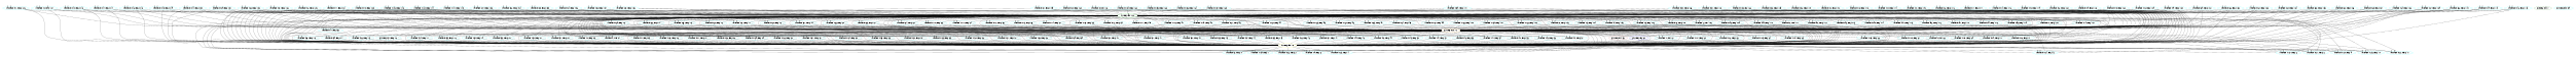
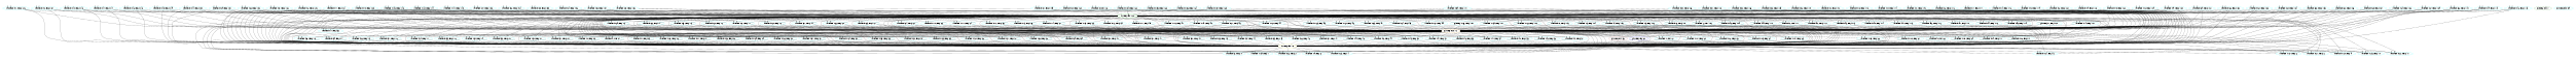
  graph {
    node [color=cyan]
    n1 [label="VarName('t8',temp).0"]
    n2 [label="VarName('t129',temp).1"]
    n3 [label="VarName('t128',temp).2"]
    n4 [label="VarName('t9',temp).3"]
    n5 [label="VarName('t125',temp).4"]
    n6 [label="VarName('t124',temp).5"]
    n7 [label="VarName('t127',temp).6"]
    n8 [color=forestgreen label="ASMReg('edi').7"]
    n9 [label="VarName('t121',temp).8"]
    n10 [label="VarName('t120',temp).9"]
    n11 [label="VarName('t123',temp).10"]
    n12 [label="VarName('t122',temp).11"]
    n13 [color=yellow label="ASMReg('edx').12"]
    n14 [label="VarName('t58',temp).13"]
    n15 [label="VarName('t59',temp).14"]
    n16 [label="VarName('t56',temp).15"]
-   n17 [label="ASMReg('t57',temp).16"]
+   n17 [label="VarName('t57',temp).16"]
    n18 [label="VarName('t54',temp).17"]
    n19 [label="VarName('t55',temp).18"]
    n20 [label="VarName('t52',temp).19"]
    n21 [label="VarName('t53',temp).20"]
    n22 [label="VarName('t50',temp).21"]
    n23 [label="VarName('t51',temp).22"]
    n24 [label="VarName('t0',temp).23"]
    n25 [label="VarName('a',user).24"]
    n26 [label="VarName('t1',temp).25"]
    n27 [label="VarName('t126',temp).26"]
    n28 [label="VarName('t101',temp).27"]
    n29 [label="VarName('t138',temp).28"]
    n30 [label="VarName('t139',temp).29"]
    n31 [label="VarName('t136',temp).30"]
    n32 [label="VarName('t137',temp).31"]
    n33 [label="VarName('t134',temp).32"]
    n34 [label="VarName('t135',temp).33"]
    n35 [label="VarName('t132',temp).34"]
    n36 [label="VarName('t133',temp).35"]
    n37 [label="VarName('t130',temp).36"]
    n38 [label="VarName('t131',temp).37"]
    n39 [label="VarName('t38',temp).38"]
    n40 [label="VarName('t39',temp).39"]
    n41 [label="VarName('t30',temp).40"]
    n42 [label="VarName('t31',temp).41"]
    n43 [label="VarName('t32',temp).42"]
    n44 [label="VarName('t33',temp).43"]
    n45 [label="VarName('t34',temp).44"]
    n46 [label="VarName('t35',temp).45"]
    n47 [label="VarName('t36',temp).46"]
    n48 [label="VarName('t37',temp).47"]
    n49 [label="VarName('t49',temp).48"]
    n50 [label="VarName('t48',temp).49"]
    n51 [label="VarName('t45',temp).50"]
    n52 [label="VarName('t44',temp).51"]
    n53 [label="VarName('t47',temp).52"]
    n54 [label="VarName('t46',temp).53"]
    n55 [label="VarName('t41',temp).54"]
    n56 [label="VarName('t40',temp).55"]
    n57 [label="VarName('t43',temp).56"]
    n58 [label="VarName('t42',temp).57"]
    n59 [color=brown label="ASMReg('esi').58"]
    n60 [label="ASMReg('ebx').59"]
    n61 [color=blue label="ASMReg('esp').60"]
    n62 [label="VarName('z',user).61"]
    n63 [label="VarName('t107',temp).62"]
    n64 [label="VarName('t106',temp).63"]
    n65 [label="VarName('t105',temp).64"]
    n66 [label="VarName('t104',temp).65"]
    n67 [label="VarName('t103',temp).66"]
    n68 [label="VarName('t102',temp).67"]
    n69 [label="VarName('b',user).68"]
    n70 [label="VarName('t100',temp).69"]
    n71 [label="VarName('t109',temp).70"]
    n72 [label="VarName('t108',temp).71"]
    n73 [color=orange label="ASMReg('ecx').72"]
    n74 [label="VarName('t69',temp).73"]
    n75 [label="VarName('t68',temp).74"]
    n76 [label="VarName('t63',temp).75"]
    n77 [label="VarName('t62',temp).76"]
    n78 [label="VarName('t61',temp).77"]
    n79 [label="VarName('t60',temp).78"]
    n80 [label="VarName('t67',temp).79"]
    n81 [label="VarName('t66',temp).80"]
    n82 [label="VarName('t65',temp).81"]
    n83 [label="VarName('t64',temp).82"]
    n84 [label="VarName('t110',temp).83"]
    n85 [label="VarName('t111',temp).84"]
    n86 [label="VarName('t112',temp).85"]
    n87 [label="VarName('t113',temp).86"]
    n88 [label="VarName('t114',temp).87"]
    n89 [label="VarName('t115',temp).88"]
    n90 [label="VarName('t116',temp).89"]
    n91 [label="VarName('t117',temp).90"]
    n92 [label="VarName('t118',temp).91"]
    n93 [label="VarName('t119',temp).92"]
    n94 [label="VarName('t161',temp).93"]
    n95 [label="VarName('t160',temp).94"]
    n96 [label="VarName('t163',temp).95"]
    n97 [label="VarName('t162',temp).96"]
    n98 [label="VarName('t165',temp).97"]
    n99 [label="VarName('t164',temp).98"]
    n100 [label="VarName('t167',temp).99"]
-   n101 [label="VarName('t166',temp).100"]
+   n101 [label="ASMReg('t166',temp).100"]
    n102 [label="VarName('t169',temp).101"]
    n103 [label="VarName('t168',temp).102"]
    n104 [label="VarName('t2',temp).103"]
    n105 [label="VarName('t3',temp).104"]
    n106 [label="VarName('t4',temp).105"]
    n107 [label="VarName('t5',temp).106"]
    n108 [label="VarName('t6',temp).107"]
    n109 [label="VarName('y',user).108"]
    n110 [label="VarName('t98',temp).109"]
    n111 [label="VarName('t99',temp).710"]
    n112 [label="VarName('c',user).111"]
    n113 [label="VarName('t92',temp).112"]
    n114 [label="VarName('t93',temp).113"]
    n115 [label="VarName('t90',temp).114"]
    n116 [label="VarName('t91',temp).115"]
    n117 [label="VarName('t96',temp).116"]
    n118 [label="VarName('t97',temp).117"]
    n119 [label="VarName('t94',temp).118"]
    n120 [label="VarName('t95',temp).119"]
-   n121 [label="VarName('t7',temp).120"]
+   n121 [label="ASMReg('t7',temp).120"]
    n122 [label="VarName('t74',temp).121"]
    n123 [color=green label="ASMReg('eax').122"]
    n124 [label="VarName('t76',temp).123"]
    n125 [label="VarName('t77',temp).124"]
    n126 [label="VarName('t70',temp).125"]
    n127 [label="VarName('t71',temp).126"]
-   n128 [label="VarName('t72',eax).127"]
+   n128 [label="VarName('t72',temp).127"]
    n129 [label="VarName('t73',temp).128"]
    n130 [label="VarName('t78',temp).129"]
    n131 [label="VarName('t79',temp).130"]
    n132 [label="VarName('t89',temp).131"]
    n133 [label="VarName('t88',temp).132"]
    n134 [label="VarName('t81',temp).133"]
    n135 [label="VarName('t80',temp).134"]
    n136 [label="VarName('t83',temp).135"]
    n137 [label="VarName('t82',temp).136"]
    n138 [label="VarName('t85',temp).137"]
    n139 [label="VarName('t84',temp).138"]
    n140 [label="VarName('t87',temp).139"]
    n141 [label="VarName('t86',temp).140"]
    n142 [label="VarName('t149',temp).141"]
    n143 [label="VarName('t148',temp).142"]
    n144 [label="VarName('t143',temp).143"]
    n145 [label="VarName('t142',temp).144"]
    n146 [label="VarName('t141',temp).145"]
    n147 [label="VarName('t140',temp).146"]
    n148 [label="VarName('t147',temp).147"]
    n149 [label="VarName('t146',temp).148"]
    n150 [label="VarName('t145',temp).149"]
    n151 [label="VarName('t144',temp).150"]
    n152 [label="VarName('t29',temp).151"]
    n153 [label="VarName('t28',temp).152"]
    n154 [label="VarName('t27',temp).153"]
    n155 [label="VarName('t26',temp).154"]
    n156 [label="VarName('t25',temp).155"]
    n157 [label="VarName('t24',temp).756"]
    n158 [label="VarName('t23',temp).157"]
    n159 [label="VarName('t22',temp).158"]
    n160 [label="VarName('t21',temp).159"]
    n161 [label="VarName('t20',temp).160"]
    n162 [label="VarName('x',user).161"]
    n163 [label="VarName('t154',temp).162"]
    n164 [label="VarName('t155',temp).163"]
    n165 [label="VarName('t156',temp).164"]
    n166 [label="VarName('t157',temp).165"]
    n167 [label="VarName('t150',temp).166"]
    n168 [label="VarName('t151',temp).167"]
-   n169 [label="VarName('t152',esp).168"]
+   n169 [label="VarName('t152',temp).168"]
    n170 [label="VarName('t153',temp).169"]
    n171 [label="VarName('t158',temp).170"]
    n172 [label="VarName('t159',temp).171"]
    n173 [label="VarName('t12',temp).172"]
    n174 [label="VarName('t13',temp).173"]
    n175 [label="VarName('t10',temp).174"]
    n176 [label="VarName('t11',temp).175"]
    n177 [label="VarName('t16',temp).176"]
    n178 [label="VarName('t17',temp).177"]
    n179 [label="VarName('t14',temp).178"]
    n180 [label="VarName('t15',temp).179"]
    n181 [label="VarName('t18',temp).180"]
    n182 [label="VarName('t19',temp).181"]
    n183 [label="VarName('t75',temp).182"]
    n13 -- n1
    n13 -- n2
    n13 -- n3
    n13 -- n4
    n13 -- n5
    n13 -- n6
    n13 -- n7
    n13 -- n9
    n13 -- n10
    n13 -- n11
    n13 -- n12
    n14 -- n13
    n15 -- n13
    n16 -- n13
    n17 -- n13
    n18 -- n13
    n19 -- n13
    n20 -- n13
    n21 -- n13
    n22 -- n13
    n23 -- n13
    n24 -- n13
    n25 -- n13
    n26 -- n13
    n27 -- n13
    n28 -- n13
    n29 -- n13
    n30 -- n13
    n31 -- n13
    n32 -- n13
    n33 -- n13
    n34 -- n13
    n35 -- n13
    n36 -- n13
    n37 -- n13
    n38 -- n13
    n39 -- n13
    n40 -- n13
    n41 -- n13
    n42 -- n13
    n43 -- n13
    n44 -- n13
    n45 -- n13
    n46 -- n13
    n47 -- n13
    n48 -- n13
    n49 -- n13
    n50 -- n13
    n51 -- n13
    n52 -- n13
    n53 -- n13
    n54 -- n13
    n55 -- n13
    n56 -- n13
    n57 -- n13
    n58 -- n13
    n61 -- n13
    n62 -- n13
    n63 -- n13
    n64 -- n13
    n65 -- n13
    n66 -- n13
    n67 -- n13
    n68 -- n13
    n69 -- n13
    n70 -- n13
    n71 -- n13
    n72 -- n13
    n73 -- n1
    n73 -- n2
    n73 -- n3
    n73 -- n4
    n73 -- n5
    n73 -- n6
    n73 -- n7
    n73 -- n9
    n73 -- n10
    n73 -- n11
    n73 -- n12
    n73 -- n14
    n73 -- n15
    n73 -- n16
    n73 -- n17
    n73 -- n18
    n73 -- n19
    n73 -- n20
    n73 -- n21
    n73 -- n22
    n73 -- n23
    n73 -- n24
    n73 -- n25
    n73 -- n26
    n73 -- n27
    n73 -- n28
    n73 -- n29
    n73 -- n30
    n73 -- n31
    n73 -- n32
    n73 -- n33
    n73 -- n34
    n73 -- n35
    n73 -- n36
    n73 -- n37
    n73 -- n38
    n73 -- n39
    n73 -- n40
    n73 -- n41
    n73 -- n42
    n73 -- n43
    n73 -- n44
    n73 -- n45
    n73 -- n46
    n73 -- n47
    n73 -- n48
    n73 -- n49
    n73 -- n50
    n73 -- n51
    n73 -- n52
    n73 -- n54
    n73 -- n55
    n73 -- n56
    n73 -- n57
    n73 -- n58
    n73 -- n59
    n73 -- n61
    n73 -- n62
    n73 -- n63
    n73 -- n64
    n73 -- n65
    n73 -- n66
    n73 -- n67
    n73 -- n68
    n73 -- n69
    n73 -- n70
    n73 -- n71
    n73 -- n72
    n74 -- n13
    n74 -- n73
    n75 -- n13
    n75 -- n73
    n76 -- n13
    n76 -- n73
    n77 -- n13
    n77 -- n73
    n78 -- n13
    n78 -- n73
    n79 -- n13
    n79 -- n73
    n80 -- n13
    n80 -- n73
    n81 -- n13
    n81 -- n73
    n82 -- n13
    n82 -- n73
    n83 -- n13
    n83 -- n73
    n84 -- n13
    n84 -- n73
    n85 -- n13
    n85 -- n73
    n86 -- n13
    n86 -- n73
    n87 -- n13
    n87 -- n73
    n88 -- n13
    n88 -- n73
    n89 -- n13
    n89 -- n73
    n90 -- n13
    n90 -- n73
    n91 -- n13
    n91 -- n73
    n92 -- n13
    n92 -- n73
    n93 -- n13
    n93 -- n73
    n94 -- n13
    n94 -- n73
    n95 -- n13
    n95 -- n73
    n96 -- n13
    n96 -- n73
    n97 -- n13
    n97 -- n73
    n98 -- n13
    n98 -- n73
    n99 -- n13
    n99 -- n73
    n100 -- n13
    n100 -- n73
    n101 -- n13
    n101 -- n73
    n102 -- n13
    n102 -- n73
    n103 -- n13
    n103 -- n73
    n104 -- n13
    n104 -- n73
    n105 -- n13
    n105 -- n73
    n106 -- n13
    n106 -- n73
    n107 -- n13
    n107 -- n73
    n108 -- n13
    n108 -- n73
    n109 -- n13
    n109 -- n73
    n110 -- n13
    n110 -- n73
    n111 -- n13
    n111 -- n73
    n112 -- n13
    n112 -- n73
    n113 -- n13
    n113 -- n73
    n114 -- n13
    n114 -- n73
    n115 -- n13
    n115 -- n73
    n116 -- n13
    n116 -- n73
    n117 -- n13
    n117 -- n73
    n118 -- n13
    n118 -- n73
    n119 -- n13
    n119 -- n73
    n120 -- n13
    n120 -- n73
    n121 -- n13
    n121 -- n73
    n122 -- n13
    n122 -- n73
    n123 -- n1
    n123 -- n2
    n123 -- n3
    n123 -- n4
    n123 -- n5
    n123 -- n6
    n123 -- n7
    n123 -- n9
    n123 -- n10
    n123 -- n11
    n123 -- n12
    n123 -- n13
    n123 -- n14
    n123 -- n15
    n123 -- n16
    n123 -- n17
    n123 -- n18
    n123 -- n19
    n123 -- n20
    n123 -- n21
    n123 -- n22
    n123 -- n23
    n123 -- n24
    n123 -- n25
    n123 -- n26
    n123 -- n27
    n123 -- n28
    n123 -- n29
    n123 -- n30
    n123 -- n31
    n123 -- n32
    n123 -- n33
    n123 -- n34
    n123 -- n35
    n123 -- n36
    n123 -- n37
    n123 -- n38
    n123 -- n39
    n123 -- n40
    n123 -- n41
    n123 -- n42
    n123 -- n43
    n123 -- n44
    n123 -- n45
    n123 -- n46
    n123 -- n47
    n123 -- n48
    n123 -- n49
    n123 -- n50
    n123 -- n51
    n123 -- n52
    n123 -- n53
    n123 -- n54
    n123 -- n55
    n123 -- n56
    n123 -- n57
    n123 -- n58
    n123 -- n61
    n123 -- n62
    n123 -- n63
    n123 -- n64
    n123 -- n65
    n123 -- n66
    n123 -- n67
    n123 -- n68
    n123 -- n69
    n123 -- n70
    n123 -- n71
    n123 -- n72
    n123 -- n73
    n123 -- n74
    n123 -- n75
    n123 -- n76
    n123 -- n77
    n123 -- n78
    n123 -- n79
    n123 -- n80
    n123 -- n81
    n123 -- n82
    n123 -- n83
    n123 -- n84
    n123 -- n85
    n123 -- n86
    n123 -- n87
    n123 -- n88
    n123 -- n89
    n123 -- n90
    n123 -- n91
    n123 -- n92
    n123 -- n93
    n123 -- n94
    n123 -- n95
    n123 -- n96
    n123 -- n97
    n123 -- n98
    n123 -- n99
    n123 -- n100
    n123 -- n101
    n123 -- n102
    n123 -- n103
    n123 -- n104
    n123 -- n105
    n123 -- n106
    n123 -- n107
    n123 -- n108
    n123 -- n109
    n123 -- n110
    n123 -- n111
    n123 -- n112
    n123 -- n113
    n123 -- n114
    n123 -- n115
    n123 -- n116
    n123 -- n117
    n123 -- n118
    n123 -- n119
    n123 -- n120
    n123 -- n121
    n123 -- n122
    n123 -- n123
    n124 -- n13
    n124 -- n73
    n124 -- n123
    n125 -- n13
    n125 -- n73
    n125 -- n123
    n126 -- n13
    n126 -- n73
    n126 -- n123
    n127 -- n13
    n127 -- n73
    n127 -- n123
    n128 -- n13
    n128 -- n73
    n128 -- n123
    n129 -- n13
    n129 -- n73
    n129 -- n123
    n130 -- n13
    n130 -- n73
    n130 -- n123
    n131 -- n13
    n131 -- n73
    n131 -- n123
    n132 -- n13
    n132 -- n73
    n132 -- n123
    n133 -- n13
    n133 -- n73
    n133 -- n123
    n134 -- n13
    n134 -- n73
    n134 -- n123
    n135 -- n13
    n135 -- n73
    n135 -- n123
    n136 -- n13
    n136 -- n73
    n136 -- n123
    n137 -- n13
    n137 -- n73
    n137 -- n123
    n138 -- n13
    n138 -- n73
    n138 -- n123
    n139 -- n13
    n139 -- n73
    n139 -- n123
    n140 -- n13
    n140 -- n73
    n140 -- n123
    n141 -- n13
    n141 -- n73
    n141 -- n123
    n142 -- n13
    n142 -- n73
    n142 -- n123
    n143 -- n13
    n143 -- n73
    n143 -- n123
    n144 -- n13
    n144 -- n73
    n144 -- n123
    n145 -- n13
    n145 -- n73
    n145 -- n123
    n146 -- n13
    n146 -- n73
    n146 -- n123
    n147 -- n13
    n147 -- n73
    n147 -- n123
    n148 -- n13
    n148 -- n73
    n148 -- n123
    n149 -- n13
    n149 -- n73
    n149 -- n123
    n150 -- n13
    n150 -- n73
    n150 -- n123
    n151 -- n13
    n151 -- n73
    n151 -- n123
    n152 -- n13
    n152 -- n73
    n152 -- n123
    n153 -- n13
    n153 -- n73
    n153 -- n123
    n154 -- n13
    n154 -- n73
    n154 -- n123
    n155 -- n13
    n155 -- n73
    n155 -- n123
    n156 -- n13
    n156 -- n73
    n156 -- n123
    n157 -- n13
    n157 -- n73
    n157 -- n123
    n158 -- n13
    n158 -- n73
    n158 -- n123
    n159 -- n13
    n159 -- n73
    n159 -- n123
    n160 -- n13
    n160 -- n73
    n160 -- n123
    n161 -- n13
    n161 -- n73
    n161 -- n123
    n162 -- n13
    n162 -- n73
    n162 -- n123
    n163 -- n13
    n163 -- n73
    n163 -- n123
    n164 -- n13
    n164 -- n73
    n164 -- n123
    n165 -- n13
    n165 -- n73
    n165 -- n123
    n166 -- n13
    n166 -- n73
    n166 -- n123
    n167 -- n13
    n167 -- n73
    n167 -- n123
    n168 -- n13
    n168 -- n73
    n168 -- n123
    n169 -- n13
    n169 -- n73
    n169 -- n123
    n170 -- n13
    n170 -- n73
    n170 -- n123
    n171 -- n13
    n171 -- n73
    n171 -- n123
    n172 -- n73
    n172 -- n123
    n173 -- n13
    n173 -- n73
    n173 -- n123
    n174 -- n13
    n174 -- n73
    n174 -- n123
    n175 -- n13
    n175 -- n73
    n175 -- n123
    n176 -- n13
    n176 -- n73
    n176 -- n123
    n177 -- n13
    n177 -- n73
    n177 -- n123
    n178 -- n13
    n178 -- n73
    n178 -- n123
    n179 -- n13
    n179 -- n73
    n179 -- n123
    n180 -- n13
    n180 -- n73
    n180 -- n123
    n181 -- n13
    n181 -- n73
    n181 -- n123
    n182 -- n13
    n182 -- n73
    n182 -- n123
    n183 -- n13
    n183 -- n73
    n183 -- n123
  }
